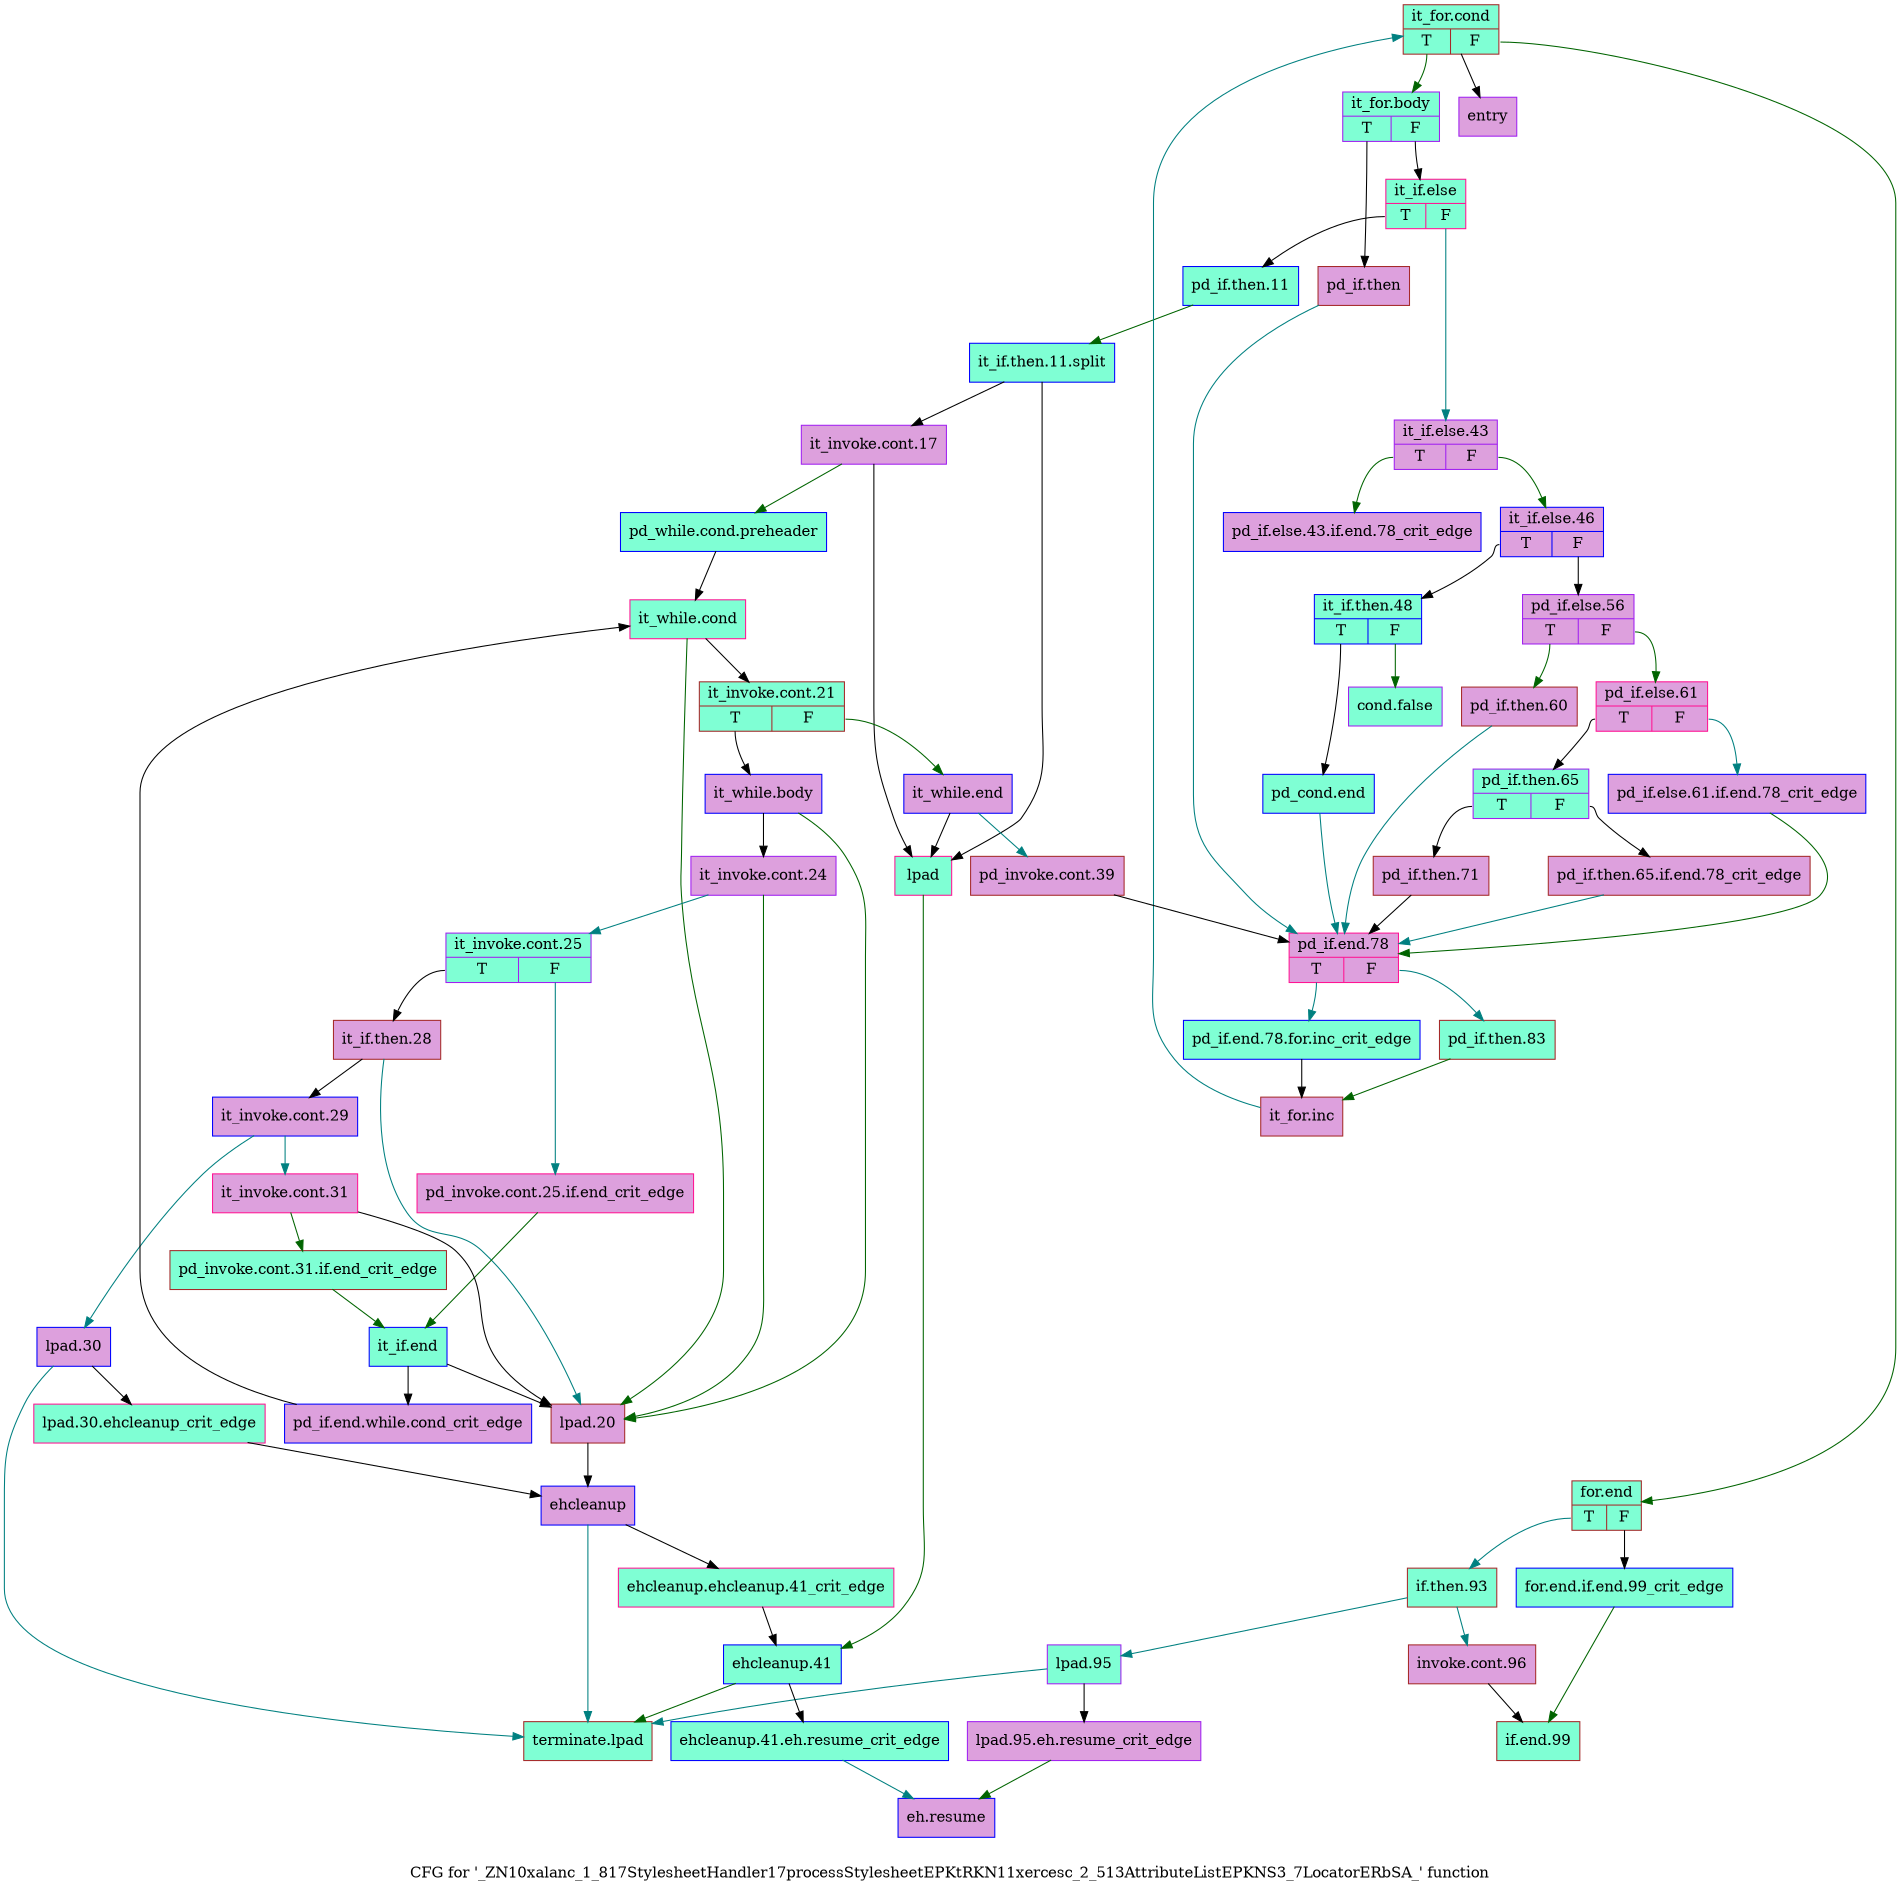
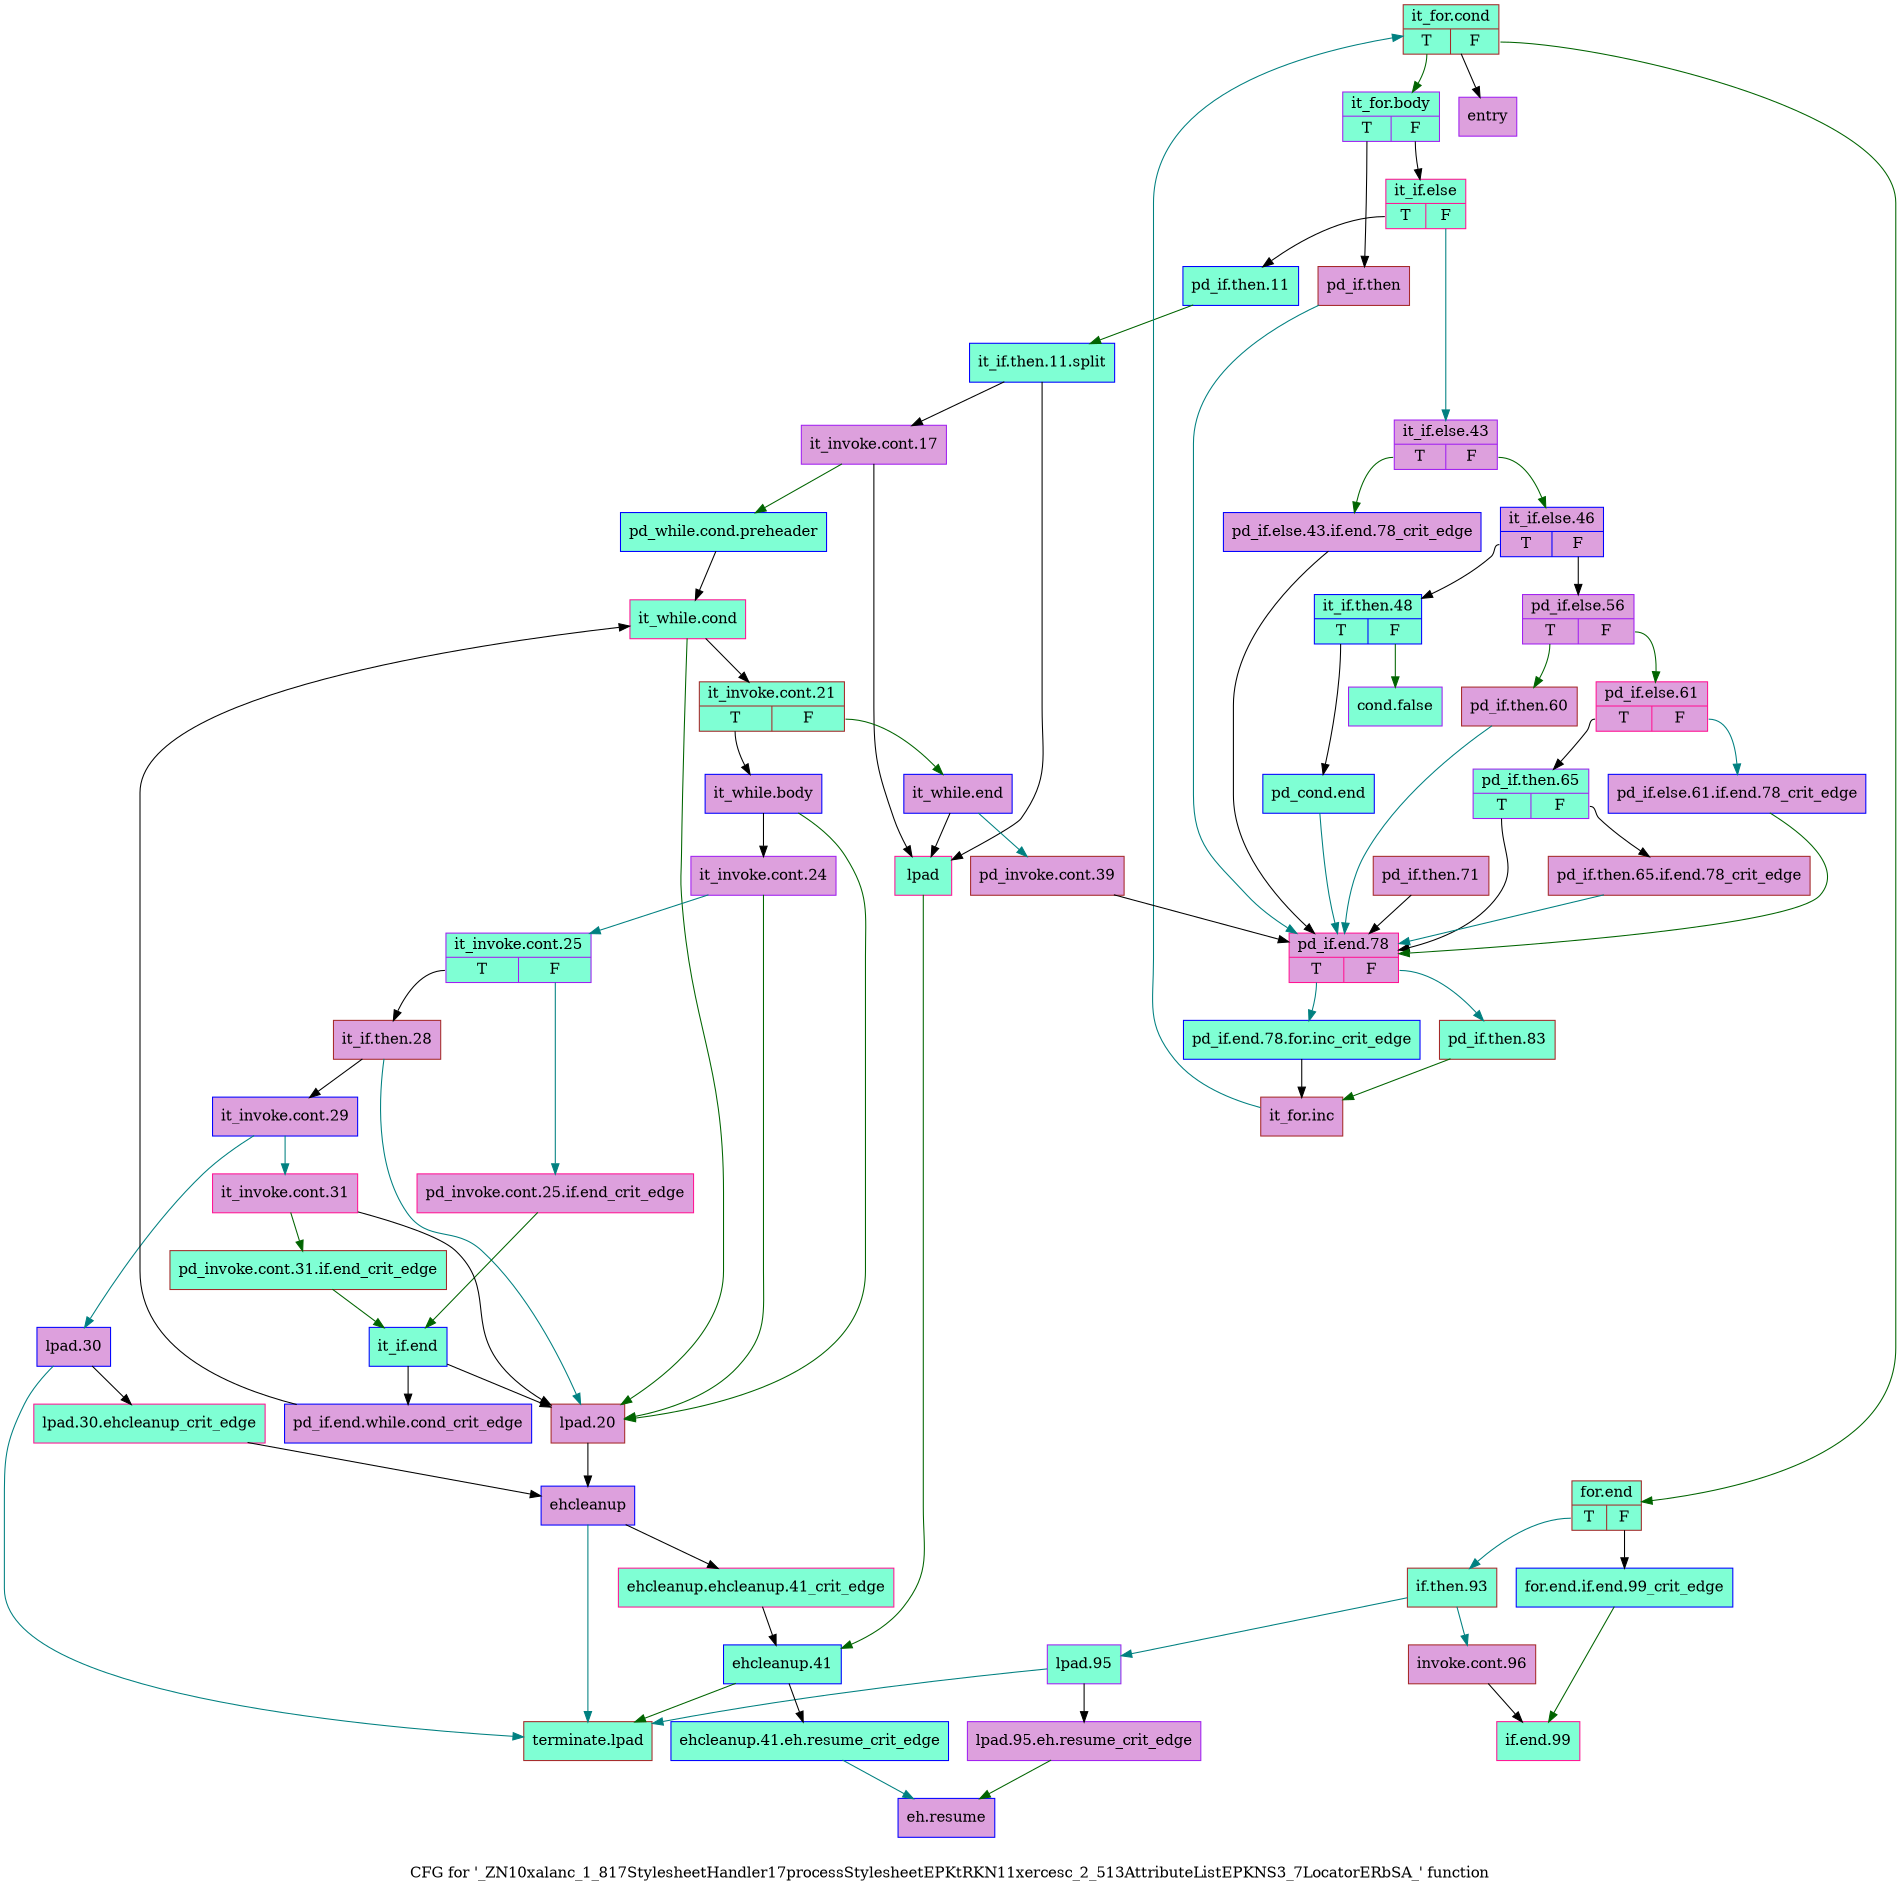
  digraph {
    label="CFG for '_ZN10xalanc_1_817StylesheetHandler17processStylesheetEPKtRKN11xercesc_2_513AttributeListEPKNS3_7LocatorERbSA_' function"
    node [color=blue fillcolor=plum shape=record style=filled]
    edge [color=black]
    n1 [color=purple label="{entry}"]
    n2 [color=brown fillcolor=aquamarine label="{it_for.cond|{<s0>T|<s1>F}}"]
    n3 [color=purple fillcolor=aquamarine label="{it_for.body|{<s0>T|<s1>F}}"]
    n4 [color=brown fillcolor=aquamarine label="{for.end|{<s0>T|<s1>F}}"]
    n5 [color=brown label="{pd_if.then}"]
    n6 [color=deeppink fillcolor=aquamarine label="{it_if.else|{<s0>T|<s1>F}}"]
    n7 [color=brown fillcolor=aquamarine label="{if.then.93}"]
    n8 [fillcolor=aquamarine label="{for.end.if.end.99_crit_edge}"]
    n9 [color=deeppink label="{pd_if.end.78|{<s0>T|<s1>F}}"]
    n10 [fillcolor=aquamarine label="{pd_if.then.11}"]
    n11 [color=purple label="{it_if.else.43|{<s0>T|<s1>F}}"]
    n12 [color=brown label="{invoke.cont.96}"]
    n13 [color=purple fillcolor=aquamarine label="{lpad.95}"]
-   n14 [color=brown fillcolor=aquamarine label="{if.end.99}"]
+   n14 [color=deeppink fillcolor=aquamarine label="{if.end.99}"]
    n15 [fillcolor=aquamarine label="{pd_if.end.78.for.inc_crit_edge}"]
    n16 [color=brown fillcolor=aquamarine label="{pd_if.then.83}"]
    n17 [fillcolor=aquamarine label="{it_if.then.11.split}"]
    n18 [label="{pd_if.else.43.if.end.78_crit_edge}"]
    n19 [label="{it_if.else.46|{<s0>T|<s1>F}}"]
    n20 [color=brown label="{it_for.inc}"]
    n21 [color=purple label="{it_invoke.cont.17}"]
    n22 [color=deeppink fillcolor=aquamarine label="{lpad}"]
    n23 [fillcolor=aquamarine label="{it_if.then.48|{<s0>T|<s1>F}}"]
    n24 [color=purple label="{pd_if.else.56|{<s0>T|<s1>F}}"]
    n25 [fillcolor=aquamarine label="{pd_while.cond.preheader}"]
    n26 [fillcolor=aquamarine label="{ehcleanup.41}"]
    n27 [color=deeppink fillcolor=aquamarine label="{it_while.cond}"]
    n28 [color=brown fillcolor=aquamarine label="{terminate.lpad}"]
    n29 [fillcolor=aquamarine label="{ehcleanup.41.eh.resume_crit_edge}"]
    n30 [color=brown fillcolor=aquamarine label="{it_invoke.cont.21|{<s0>T|<s1>F}}"]
    n31 [color=brown label="{lpad.20}"]
    n32 [label="{it_while.body}"]
    n33 [label="{it_while.end}"]
    n34 [label="{ehcleanup}"]
    n35 [color=purple label="{it_invoke.cont.24}"]
    n36 [color=brown label="{pd_invoke.cont.39}"]
    n37 [color=deeppink fillcolor=aquamarine label="{ehcleanup.ehcleanup.41_crit_edge}"]
    n38 [color=purple fillcolor=aquamarine label="{it_invoke.cont.25|{<s0>T|<s1>F}}"]
    n39 [color=brown label="{it_if.then.28}"]
    n40 [color=deeppink label="{pd_invoke.cont.25.if.end_crit_edge}"]
    n41 [label="{it_invoke.cont.29}"]
    n42 [fillcolor=aquamarine label="{it_if.end}"]
    n43 [color=deeppink label="{it_invoke.cont.31}"]
    n44 [label="{lpad.30}"]
    n45 [label="{pd_if.end.while.cond_crit_edge}"]
    n46 [color=brown fillcolor=aquamarine label="{pd_invoke.cont.31.if.end_crit_edge}"]
    n47 [color=deeppink fillcolor=aquamarine label="{lpad.30.ehcleanup_crit_edge}"]
    n48 [label="{eh.resume}"]
    n49 [fillcolor=aquamarine label="{pd_cond.end}"]
    n50 [color=purple fillcolor=aquamarine label="{cond.false}"]
    n51 [color=brown label="{pd_if.then.60}"]
    n52 [color=deeppink label="{pd_if.else.61|{<s0>T|<s1>F}}"]
    n53 [color=purple fillcolor=aquamarine label="{pd_if.then.65|{<s0>T|<s1>F}}"]
    n54 [label="{pd_if.else.61.if.end.78_crit_edge}"]
    n55 [color=brown label="{pd_if.then.71}"]
    n56 [color=brown label="{pd_if.then.65.if.end.78_crit_edge}"]
    n57 [color=purple label="{lpad.95.eh.resume_crit_edge}"]
    n2 -> n1
    n2 -> n3 [color=darkgreen tailport=s0]
    n2 -> n4 [color=darkgreen tailport=s1]
    n3 -> n5 [tailport=s0]
    n3 -> n6 [tailport=s1]
    n4 -> n7 [color=teal tailport=s0]
    n4 -> n8 [tailport=s1]
    n5 -> n9 [color=teal]
    n6 -> n10 [tailport=s0]
    n6 -> n11 [color=teal tailport=s1]
    n7 -> n12 [color=teal]
    n7 -> n13 [color=teal]
    n8 -> n14 [color=darkgreen]
    n9 -> n15 [color=teal tailport=s0]
    n9 -> n16 [color=teal tailport=s1]
    n10 -> n17 [color=darkgreen]
    n11 -> n18 [color=darkgreen tailport=s0]
    n11 -> n19 [color=darkgreen tailport=s1]
    n12 -> n14
    n13 -> n28 [color=teal]
    n13 -> n57
    n15 -> n20
    n16 -> n20 [color=darkgreen]
    n17 -> n21
    n17 -> n22
+   n18 -> n9
    n19 -> n23 [tailport=s0]
    n19 -> n24 [tailport=s1]
    n20 -> n2 [color=teal]
    n21 -> n22
    n21 -> n25 [color=darkgreen]
    n22 -> n26 [color=darkgreen]
    n23 -> n49 [tailport=s0]
    n23 -> n50 [color=darkgreen tailport=s1]
    n24 -> n51 [color=darkgreen tailport=s0]
    n24 -> n52 [color=darkgreen tailport=s1]
    n25 -> n27
    n26 -> n28 [color=darkgreen]
    n26 -> n29
    n27 -> n30
    n27 -> n31 [color=darkgreen]
    n29 -> n48 [color=teal]
    n30 -> n32 [tailport=s0]
    n30 -> n33 [color=darkgreen tailport=s1]
    n31 -> n34
    n32 -> n31 [color=darkgreen]
    n32 -> n35
    n33 -> n22
    n33 -> n36 [color=teal]
    n34 -> n28 [color=teal]
    n34 -> n37
    n35 -> n31 [color=darkgreen]
    n35 -> n38 [color=teal]
    n36 -> n9
    n37 -> n26
    n38 -> n39 [tailport=s0]
    n38 -> n40 [color=teal tailport=s1]
    n39 -> n31 [color=teal]
    n39 -> n41
    n40 -> n42 [color=darkgreen]
    n41 -> n43 [color=teal]
    n41 -> n44 [color=teal]
    n42 -> n31
    n42 -> n45
    n43 -> n31
    n43 -> n46 [color=darkgreen]
    n44 -> n28 [color=teal]
    n44 -> n47
    n45 -> n27
    n46 -> n42 [color=darkgreen]
    n47 -> n34
    n49 -> n9 [color=teal]
    n51 -> n9 [color=teal]
    n52 -> n53 [tailport=s0]
    n52 -> n54 [color=teal tailport=s1]
-   n53 -> n55 [tailport=s0]
+   n53 -> n9 [tailport=s0]
    n53 -> n56 [tailport=s1]
    n54 -> n9 [color=darkgreen]
    n55 -> n9
    n56 -> n9 [color=teal]
    n57 -> n48 [color=darkgreen]
  }
